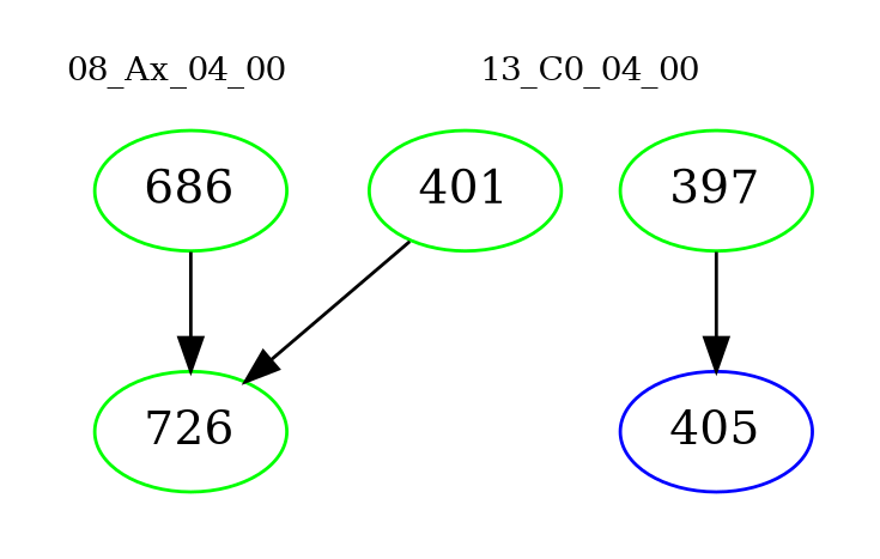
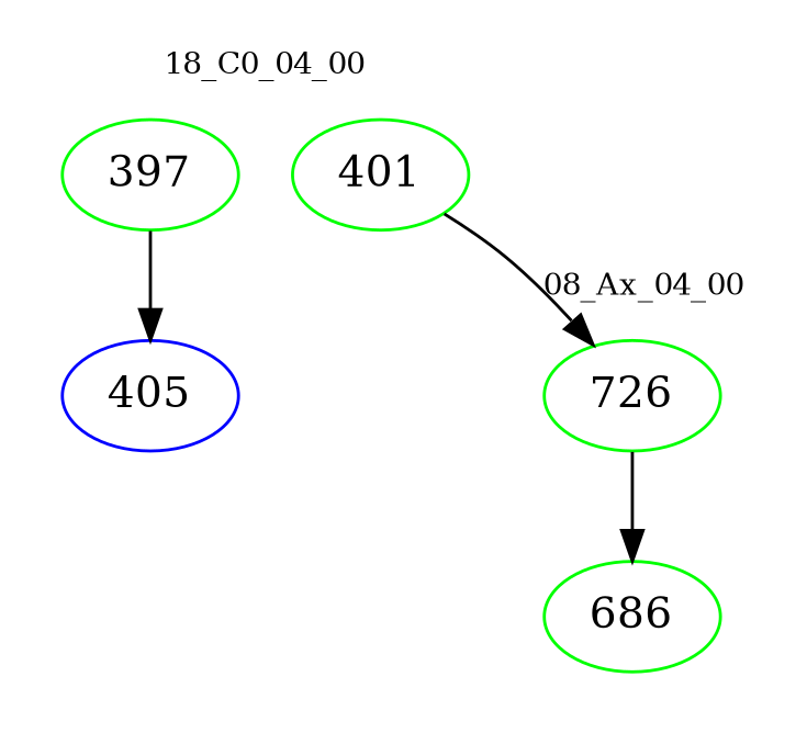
  digraph {
    node [color=green]
    edge [color=black]
    n1 [label=726]
    n2 [label=686]
    n3 [label=401]
    n4 [label=397]
    n5 [color=blue label=405]
    subgraph cluster_1 {
      color=white
      fontsize=10
      label="08_Ax_04_00"
      n1
      n2
    }
    subgraph cluster_2 {
      color=white
      fontsize=10
-     label="13_C0_04_00"
+     label="18_C0_04_00"
      n3
      n4
      n5
    }
-   n2 -> n1
+   n1 -> n2
    n3 -> n1
    n4 -> n5
  }
